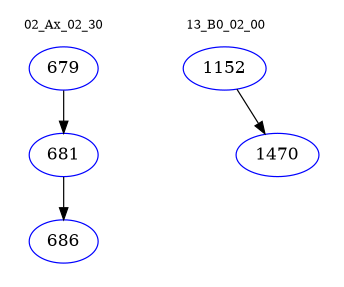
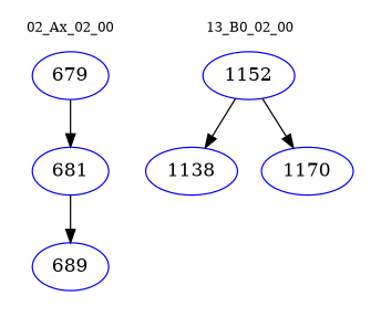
  digraph {
    node [color=blue]
    edge [color=black]
    n1 [label=679]
    n2 [label=681]
-   n3 [label=686]
+   n3 [label=689]
    n4 [label=1152]
-   n6 [label=1470]
+   n5 [label=1138]
+   n6 [label=1170]
    subgraph cluster_1 {
      color=white
      fontsize=10
-     label="02_Ax_02_30"
+     label="02_Ax_02_00"
      n1
      n2
      n3
    }
    subgraph cluster_2 {
      color=white
      fontsize=10
      label="13_B0_02_00"
      n4
+     n5
      n6
    }
    n1 -> n2
    n2 -> n3
+   n4 -> n5
    n4 -> n6
  }
